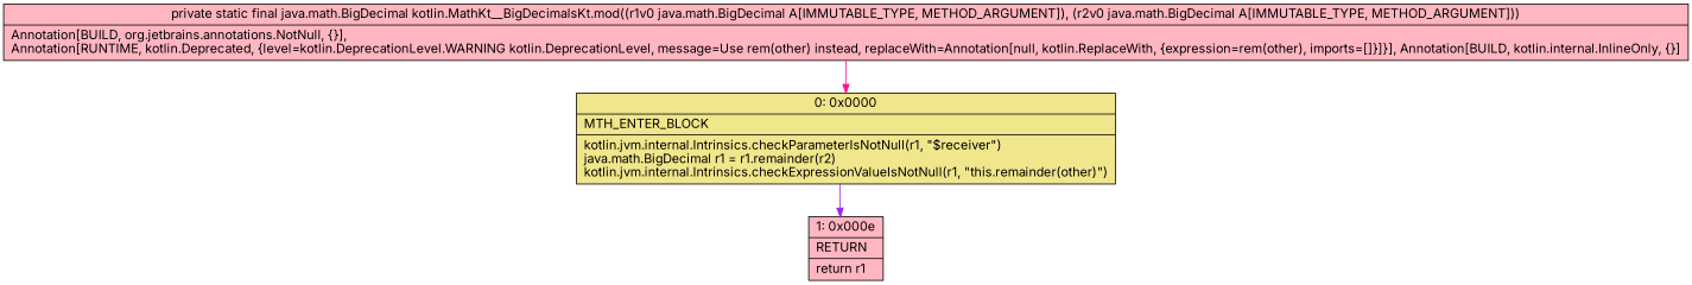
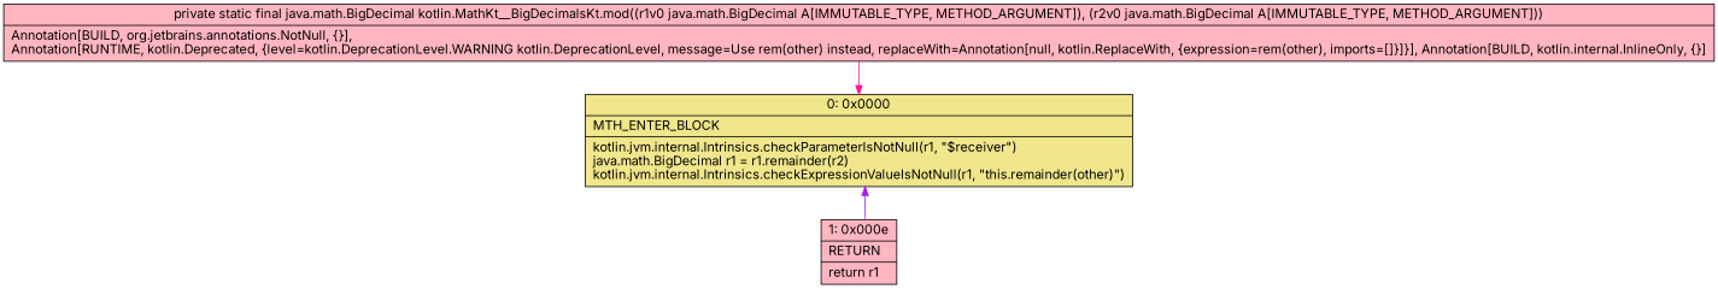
  digraph {
    fontname=Inter
    node [shape=record style=filled fillcolor=lightpink fontname=Inter]
    edge [fontname=Inter]
    n1 [label="{0\:\ 0x0000|MTH_ENTER_BLOCK\l|kotlin.jvm.internal.Intrinsics.checkParameterIsNotNull(r1, \"$receiver\")\ljava.math.BigDecimal r1 = r1.remainder(r2)\lkotlin.jvm.internal.Intrinsics.checkExpressionValueIsNotNull(r1, \"this.remainder(other)\")\l}" fillcolor=khaki]
    n2 [label="{1\:\ 0x000e|RETURN\l|return r1\l}"]
    n3 [label="{private static final java.math.BigDecimal kotlin.MathKt__BigDecimalsKt.mod((r1v0 java.math.BigDecimal A[IMMUTABLE_TYPE, METHOD_ARGUMENT]), (r2v0 java.math.BigDecimal A[IMMUTABLE_TYPE, METHOD_ARGUMENT]))  | Annotation[BUILD, org.jetbrains.annotations.NotNull, \{\}], \lAnnotation[RUNTIME, kotlin.Deprecated, \{level=kotlin.DeprecationLevel.WARNING kotlin.DeprecationLevel, message=Use rem(other) instead, replaceWith=Annotation[null, kotlin.ReplaceWith, \{expression=rem(other), imports=[]\}]\}], Annotation[BUILD, kotlin.internal.InlineOnly, \{\}]\l}"]
-   n1 -> n2 [color=purple]
+   n2 -> n1 [color=purple]
    n3 -> n1 [color=deeppink]
  }
